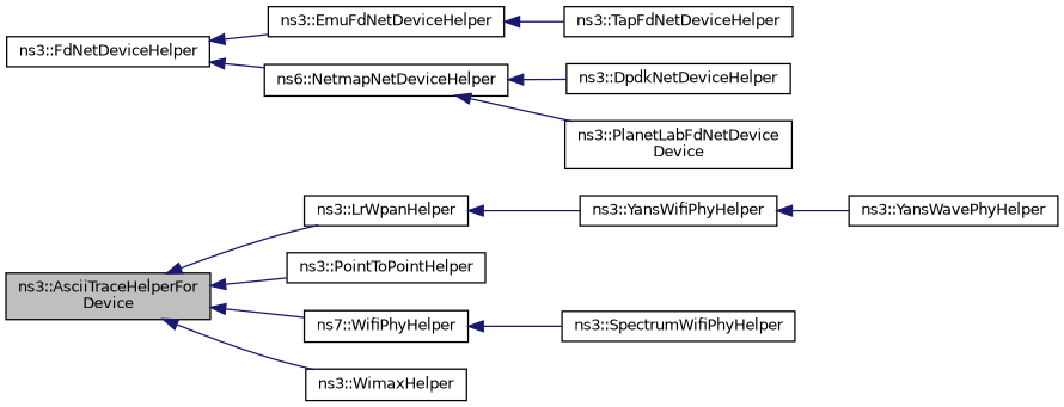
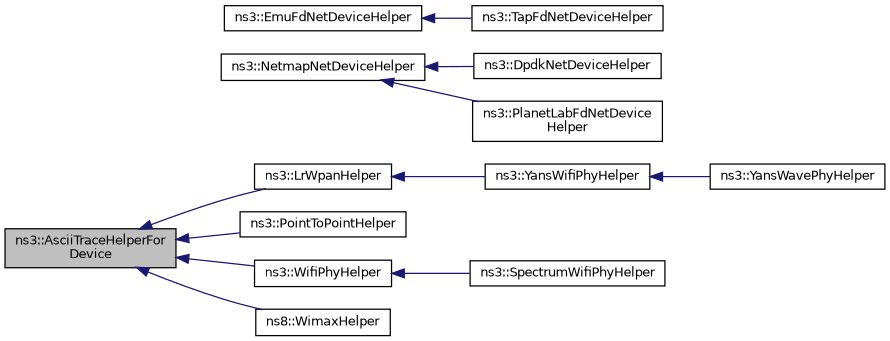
  digraph {
    rankdir=LR
    node [color=black fillcolor=white fontname=Helvetica fontsize=10 shape=record style=filled]
    edge [color=midnightblue dir=back fontname=Helvetica fontsize=10 labelfontname=Helvetica labelfontsize=10 style=solid]
    n1 [fillcolor=grey75 fontcolor=black height=0.2 label="ns3::AsciiTraceHelperFor\lDevice" width=0.4]
    n2 [height=0.2 label="ns3::LrWpanHelper" width=0.4]
    n3 [height=0.2 label="ns3::PointToPointHelper" width=0.4]
-   n4 [height=0.2 label="ns7::WifiPhyHelper" width=0.4]
-   n5 [height=0.2 label="ns3::WimaxHelper" width=0.4]
-   n6 [height=0.2 label="ns3::FdNetDeviceHelper" width=0.4]
+   n4 [height=0.2 label="ns3::WifiPhyHelper" width=0.4]
+   n5 [height=0.2 label="ns8::WimaxHelper" width=0.4]
    n7 [height=0.2 label="ns3::EmuFdNetDeviceHelper" width=0.4]
-   n8 [height=0.2 label="ns6::NetmapNetDeviceHelper" width=0.4]
+   n8 [height=0.2 label="ns3::NetmapNetDeviceHelper" width=0.4]
    n9 [height=0.2 label="ns3::YansWifiPhyHelper" width=0.4]
    n10 [height=0.2 label="ns3::SpectrumWifiPhyHelper" width=0.4]
    n11 [height=0.2 label="ns3::TapFdNetDeviceHelper" width=0.4]
    n12 [height=0.2 label="ns3::DpdkNetDeviceHelper" width=0.4]
-   n13 [height=0.2 label="ns3::PlanetLabFdNetDevice\lDevice" width=0.4]
+   n13 [height=0.2 label="ns3::PlanetLabFdNetDevice\lHelper" width=0.4]
    n14 [height=0.2 label="ns3::YansWavePhyHelper" width=0.4]
    n1 -> n2
    n1 -> n3
    n1 -> n4
    n1 -> n5
    n2 -> n9
    n4 -> n10
-   n6 -> n7
-   n6 -> n8
    n7 -> n11
    n8 -> n12
    n8 -> n13
    n9 -> n14
  }
